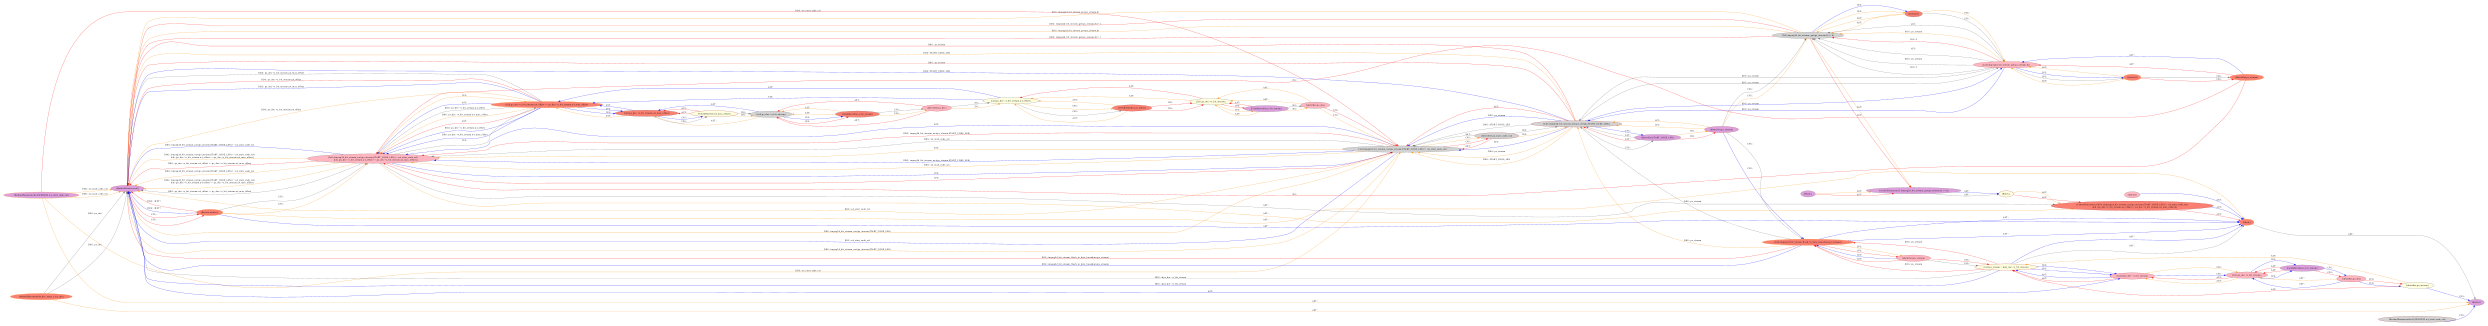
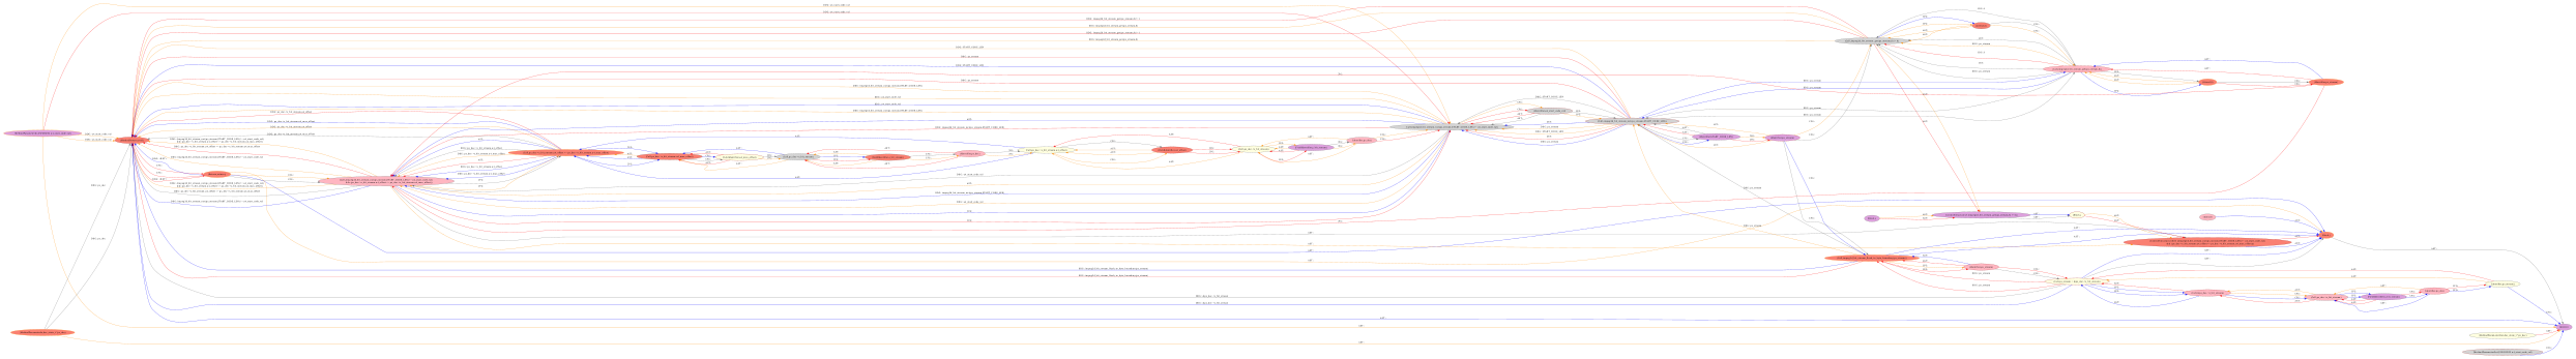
  digraph {
    fontname="PT Serif"
    rankdir=LR
    node [color=gray40 fillcolor=salmon fontname="PT Serif" style=filled]
    edge [color=darkorange fontname="PT Serif"]
-   n1 [color=brown fillcolor=plum label="(MethodReturn,void)"]
+   n1 [color=brown label="(MethodReturn,void)"]
    n2 [color=darkorange label="(Return,return;)"]
    1000101 [fillcolor=plum]
    n4 [fillcolor=lightpink label="(Call,(impeg2d_bit_stream_nxt(ps_stream,START_CODE_LEN) != u4_start_code_val)\n        && (ps_dec->s_bit_stream.u4_offset <= ps_dec->s_bit_stream.u4_max_offset))"]
    n5 [color=darkorange label="(Block,)"]
    n6 [color=darkorange label="(MethodParameterIn,dec_state_t *ps_dec)"]
+   n7 [fillcolor=lightyellow label="(MethodParameterOut,dec_state_t *ps_dec)"]
    n8 [color=darkorange fillcolor=plum label="(MethodParameterIn,UWORD32 u4_start_code_val)"]
    n9 [fillcolor=lightgrey label="(Call,impeg2d_bit_stream_nxt(ps_stream,START_CODE_LEN) != u4_start_code_val)"]
    n10 [color=brown fillcolor=lightgrey label="(Identifier,u4_start_code_val)"]
    n11 [color=brown fillcolor=lightgrey label="(MethodParameterOut,UWORD32 u4_start_code_val)"]
    n12 [color=brown fillcolor=lightyellow label="(Block,)"]
    n13 [color=brown label="(ControlStructure,while ((impeg2d_bit_stream_nxt(ps_stream,START_CODE_LEN) != u4_start_code_val)\n        && (ps_dec->s_bit_stream.u4_offset <= ps_dec->s_bit_stream.u4_max_offset)))"]
    n14 [fillcolor=lightgrey label="(Call,impeg2d_bit_stream_get(ps_stream,8) != 0)"]
    n15 [label="(Literal,0)"]
    n16 [fillcolor=plum label="(ControlStructure,if (impeg2d_bit_stream_get(ps_stream,8) != 0))"]
    n17 [color=brown fillcolor=lightpink label="(Call,impeg2d_bit_stream_get(ps_stream,8))"]
    n18 [color=darkorange label="(Literal,8)"]
    n19 [color=brown fillcolor=lightgrey label="(Call,impeg2d_bit_stream_nxt(ps_stream,START_CODE_LEN))"]
    n20 [color=darkorange label="(Identifier,ps_stream)"]
    n21 [fillcolor=plum label="(Identifier,START_CODE_LEN)"]
    n22 [color=darkorange label="(Call,ps_dec->s_bit_stream.u4_offset <= ps_dec->s_bit_stream.u4_max_offset)"]
    n23 [fillcolor=plum label="(Block,)"]
    n24 [color=brown fillcolor=lightpink label="(Call,&ps_dec->s_bit_stream)"]
    n25 [fillcolor=lightpink label="(Call,ps_dec->s_bit_stream)"]
    n26 [color=brown fillcolor=lightyellow label="(Call,ps_stream = &ps_dec->s_bit_stream)"]
    n27 [fillcolor=plum label="(FieldIdentifier,s_bit_stream)"]
    n28 [color=darkorange label="(Call,impeg2d_bit_stream_flush_to_byte_boundary(ps_stream))"]
    n29 [color=brown fillcolor=lightpink label="(Identifier,ps_dec)"]
    n30 [fillcolor=lightyellow label="(Identifier,ps_stream)"]
    n31 [color=brown fillcolor=lightpink label="(Identifier,ps_stream)"]
    n32 [label="(Call,ps_dec->s_bit_stream.u4_max_offset)"]
    n33 [color=brown fillcolor=plum label="(Identifier,ps_stream)"]
    n34 [color=brown fillcolor=lightyellow label="(FieldIdentifier,u4_max_offset)"]
    n35 [fillcolor=lightyellow label="(Call,ps_dec->s_bit_stream.u4_offset)"]
    n36 [color=brown label="(FieldIdentifier,u4_offset)"]
    n37 [fillcolor=lightyellow label="(Call,ps_dec->s_bit_stream)"]
    n38 [fillcolor=plum label="(FieldIdentifier,s_bit_stream)"]
    n39 [fillcolor=lightpink label="(Identifier,ps_dec)"]
    n40 [fillcolor=lightgrey label="(Call,ps_dec->s_bit_stream)"]
    n41 [label="(FieldIdentifier,s_bit_stream)"]
    n42 [color=brown fillcolor=lightpink label="(Identifier,ps_dec)"]
    1000105 [fillcolor=lightpink]
    n1 -> n2 [color=red label="CFG: "]
    n1 -> n2 [color=red label="CFG: "]
-   n1 -> n24 [color=blue label="AST: "]
+   n1 -> 1000101 [color=blue label="AST: "]
    n2 -> n1 [color=red label="DDG: <RET>"]
    n2 -> n1 [color=blue label="DDG: <RET>"]
    n2 -> n4 [color=gray40 label="CFG: "]
    n2 -> n4 [label="CFG: "]
    n2 -> n5 [color=blue label="AST: "]
    n2 -> n5 [label="AST: "]
    n4 -> n1 [color=blue label="DDG: impeg2d_bit_stream_nxt(ps_stream,START_CODE_LEN) != u4_start_code_val"]
    n4 -> n1 [label="DDG: (impeg2d_bit_stream_nxt(ps_stream,START_CODE_LEN) != u4_start_code_val)\n        && (ps_dec->s_bit_stream.u4_offset <= ps_dec->s_bit_stream.u4_max_offset)"]
    n4 -> n1 [color=red label="DDG: ps_dec->s_bit_stream.u4_offset <= ps_dec->s_bit_stream.u4_max_offset"]
    n4 -> n1 [label="DDG: impeg2d_bit_stream_nxt(ps_stream,START_CODE_LEN) != u4_start_code_val"]
    n4 -> n1 [label="DDG: (impeg2d_bit_stream_nxt(ps_stream,START_CODE_LEN) != u4_start_code_val)\n        && (ps_dec->s_bit_stream.u4_offset <= ps_dec->s_bit_stream.u4_max_offset)"]
    n4 -> n1 [color=gray40 label="DDG: ps_dec->s_bit_stream.u4_offset <= ps_dec->s_bit_stream.u4_max_offset"]
    n4 -> n9 [color=blue label="CFG: "]
    n4 -> n9 [color=red label="CFG: "]
    n4 -> n13 [color=gray40 label="AST: "]
    n4 -> n13 [label="AST: "]
    n4 -> n22 [color=gray40 label="CFG: "]
    n4 -> n22 [label="CFG: "]
    n5 -> 1000101 [color=gray40 label="AST: "]
    n6 -> n1 [color=gray40 label="DDG: ps_dec"]
    n6 -> n1 [color=gray40 label="DDG: ps_dec"]
    n6 -> 1000101 [label="AST: "]
+   n7 -> 1000101 [color=red label="AST: "]
    n8 -> n1 [label="DDG: u4_start_code_val"]
    n8 -> n1 [label="DDG: u4_start_code_val"]
    n8 -> 1000101 [label="AST: "]
    n8 -> n9 [label="DDG: u4_start_code_val"]
    n8 -> n9 [color=red label="DDG: u4_start_code_val"]
    n9 -> n1 [label="DDG: impeg2d_bit_stream_nxt(ps_stream,START_CODE_LEN)"]
    n9 -> n1 [label="DDG: u4_start_code_val"]
    n9 -> n1 [label="DDG: impeg2d_bit_stream_nxt(ps_stream,START_CODE_LEN)"]
    n9 -> n1 [color=blue label="DDG: u4_start_code_val"]
    n9 -> n4 [color=blue label="AST: "]
    n9 -> n4 [color=red label="DDG: impeg2d_bit_stream_nxt(ps_stream,START_CODE_LEN)"]
    n9 -> n4 [color=gray40 label="DDG: u4_start_code_val"]
    n9 -> n4 [label="AST: "]
    n9 -> n4 [color=blue label="DDG: impeg2d_bit_stream_nxt(ps_stream,START_CODE_LEN)"]
    n9 -> n4 [label="DDG: u4_start_code_val"]
    n9 -> n10 [label="CFG: "]
    n9 -> n10 [color=red label="CFG: "]
    n10 -> n9 [color=red label="AST: "]
    n10 -> n9 [color=gray40 label="AST: "]
    n10 -> n19 [label="CFG: "]
    n10 -> n19 [color=gray40 label="CFG: "]
    n11 -> 1000101 [color=blue label="CFG: "]
    n12 -> n13 [color=red label="AST: "]
    n12 -> n13 [label="AST: "]
    n13 -> n5 [color=blue label="AST: "]
    n13 -> n5 [color=red label="AST: "]
    n14 -> n1 [color=red label="DDG: impeg2d_bit_stream_get(ps_stream,8) != 0"]
    n14 -> n1 [label="DDG: impeg2d_bit_stream_get(ps_stream,8)"]
    n14 -> n1 [color=red label="DDG: impeg2d_bit_stream_get(ps_stream,8) != 0"]
    n14 -> n1 [label="DDG: impeg2d_bit_stream_get(ps_stream,8)"]
    n14 -> n15 [color=blue label="CFG: "]
    n14 -> n15 [label="CFG: "]
    n14 -> n16 [label="AST: "]
    n14 -> n16 [color=red label="AST: "]
    n15 -> n14 [label="AST: "]
    n15 -> n14 [label="AST: "]
    n15 -> n17 [color=gray40 label="CFG: "]
    n15 -> n17 [label="CFG: "]
    n16 -> n12 [color=blue label="AST: "]
    n16 -> n12 [color=gray40 label="AST: "]
    n17 -> n14 [color=gray40 label="AST: "]
    n17 -> n14 [label="DDG: ps_stream"]
    n17 -> n14 [color=red label="DDG: 8"]
    n17 -> n14 [color=gray40 label="AST: "]
    n17 -> n14 [color=gray40 label="DDG: ps_stream"]
    n17 -> n14 [color=gray40 label="DDG: 8"]
    n17 -> n18 [color=blue label="CFG: "]
    n17 -> n18 [color=gray40 label="CFG: "]
    n17 -> n19 [color=blue label="DDG: ps_stream"]
    n17 -> n19 [color=gray40 label="DDG: ps_stream"]
    n18 -> n17 [label="AST: "]
    n18 -> n17 [label="AST: "]
    n18 -> n20 [color=red label="CFG: "]
    n18 -> n20 [color=gray40 label="CFG: "]
    n19 -> n1 [color=red label="DDG: ps_stream"]
    n19 -> n1 [label="DDG: START_CODE_LEN"]
    n19 -> n1 [color=red label="DDG: ps_stream"]
    n19 -> n1 [color=blue label="DDG: START_CODE_LEN"]
    n19 -> n9 [color=blue label="AST: "]
    n19 -> n9 [label="DDG: ps_stream"]
    n19 -> n9 [label="DDG: START_CODE_LEN"]
    n19 -> n9 [color=red label="AST: "]
    n19 -> n9 [color=blue label="DDG: ps_stream"]
    n19 -> n9 [color=gray40 label="DDG: START_CODE_LEN"]
    n19 -> n17 [color=blue label="DDG: ps_stream"]
    n19 -> n17 [color=gray40 label="DDG: ps_stream"]
    n19 -> n21 [color=gray40 label="CFG: "]
    n19 -> n21 [color=blue label="CFG: "]
    n20 -> n4 [color=red label="CFG: "]
    n20 -> n4 [color=red label="CFG: "]
    n20 -> n17 [color=blue label="AST: "]
    n20 -> n17 [color=red label="AST: "]
    n21 -> n19 [color=gray40 label="AST: "]
    n21 -> n19 [color=red label="AST: "]
    n21 -> n33 [label="CFG: "]
    n21 -> n33 [color=red label="CFG: "]
    n22 -> n1 [color=blue label="DDG: ps_dec->s_bit_stream.u4_max_offset"]
    n22 -> n1 [label="DDG: ps_dec->s_bit_stream.u4_offset"]
    n22 -> n1 [color=gray40 label="DDG: ps_dec->s_bit_stream.u4_max_offset"]
    n22 -> n1 [color=red label="DDG: ps_dec->s_bit_stream.u4_offset"]
    n22 -> n4 [color=blue label="AST: "]
    n22 -> n4 [color=gray40 label="DDG: ps_dec->s_bit_stream.u4_offset"]
    n22 -> n4 [label="DDG: ps_dec->s_bit_stream.u4_max_offset"]
    n22 -> n4 [color=red label="AST: "]
    n22 -> n4 [color=blue label="DDG: ps_dec->s_bit_stream.u4_offset"]
    n22 -> n4 [color=blue label="DDG: ps_dec->s_bit_stream.u4_max_offset"]
    n22 -> n32 [color=blue label="CFG: "]
    n22 -> n32 [color=blue label="CFG: "]
    n23 -> n16 [label="AST: "]
    n23 -> n16 [color=red label="AST: "]
    n24 -> n25 [label="CFG: "]
    n24 -> n25 [color=blue label="CFG: "]
    n24 -> n26 [color=blue label="AST: "]
    n24 -> n26 [color=red label="AST: "]
    n25 -> n24 [color=red label="AST: "]
    n25 -> n24 [label="AST: "]
    n25 -> n27 [color=blue label="CFG: "]
    n25 -> n27 [color=blue label="CFG: "]
    n26 -> n1 [color=blue label="DDG: &ps_dec->s_bit_stream"]
    n26 -> n1 [color=gray40 label="DDG: &ps_dec->s_bit_stream"]
    n26 -> n5 [color=gray40 label="AST: "]
    n26 -> n5 [color=blue label="AST: "]
    n26 -> n24 [color=blue label="CFG: "]
    n26 -> n24 [color=blue label="CFG: "]
    n26 -> n28 [color=red label="DDG: ps_stream"]
    n26 -> n28 [color=red label="DDG: ps_stream"]
    n27 -> n25 [color=red label="AST: "]
    n27 -> n25 [color=red label="AST: "]
    n27 -> n29 [color=red label="CFG: "]
    n27 -> n29 [color=blue label="CFG: "]
    n28 -> n1 [color=blue label="DDG: impeg2d_bit_stream_flush_to_byte_boundary(ps_stream)"]
    n28 -> n1 [color=red label="DDG: impeg2d_bit_stream_flush_to_byte_boundary(ps_stream)"]
    n28 -> n5 [color=blue label="AST: "]
    n28 -> n5 [color=blue label="AST: "]
    n28 -> n19 [label="DDG: ps_stream"]
    n28 -> n19 [color=gray40 label="DDG: ps_stream"]
    n28 -> n31 [label="CFG: "]
    n28 -> n31 [color=red label="CFG: "]
    n29 -> n25 [color=blue label="AST: "]
    n29 -> n25 [label="AST: "]
    n29 -> n30 [color=red label="CFG: "]
    n29 -> n30 [color=blue label="CFG: "]
    n30 -> 1000101 [color=blue label="CFG: "]
    n30 -> n26 [color=red label="AST: "]
    n30 -> n26 [label="AST: "]
    n31 -> n26 [color=gray40 label="CFG: "]
    n31 -> n26 [color=red label="CFG: "]
    n31 -> n28 [color=blue label="AST: "]
    n31 -> n28 [color=red label="AST: "]
    n32 -> n22 [label="AST: "]
    n32 -> n22 [color=blue label="AST: "]
    n32 -> n34 [color=blue label="CFG: "]
    n32 -> n34 [color=gray40 label="CFG: "]
    n33 -> n14 [label="CFG: "]
    n33 -> n14 [color=gray40 label="CFG: "]
    n33 -> n19 [label="AST: "]
    n33 -> n19 [label="AST: "]
    n33 -> n28 [color=blue label="CFG: "]
    n33 -> n28 [color=gray40 label="CFG: "]
    n34 -> n32 [color=red label="AST: "]
    n34 -> n32 [color=red label="AST: "]
    n34 -> n40 [label="CFG: "]
    n34 -> n40 [color=gray40 label="CFG: "]
    n35 -> n22 [color=blue label="AST: "]
    n35 -> n22 [color=blue label="AST: "]
    n35 -> n36 [label="CFG: "]
    n35 -> n36 [color=gray40 label="CFG: "]
    n36 -> n35 [label="AST: "]
    n36 -> n35 [label="AST: "]
    n36 -> n37 [color=red label="CFG: "]
    n36 -> n37 [color=red label="CFG: "]
    n37 -> n35 [color=red label="AST: "]
    n37 -> n35 [label="AST: "]
    n37 -> n38 [color=red label="CFG: "]
    n37 -> n38 [label="CFG: "]
    n38 -> n37 [label="AST: "]
    n38 -> n37 [color=red label="AST: "]
    n38 -> n39 [color=gray40 label="CFG: "]
    n38 -> n39 [label="CFG: "]
    n39 -> n9 [label="CFG: "]
    n39 -> n9 [color=red label="CFG: "]
    n39 -> n37 [label="AST: "]
    n39 -> n37 [label="AST: "]
    n40 -> n32 [color=blue label="AST: "]
    n40 -> n32 [label="AST: "]
    n40 -> n41 [color=blue label="CFG: "]
    n40 -> n41 [color=red label="CFG: "]
    n41 -> n40 [label="AST: "]
    n41 -> n40 [label="AST: "]
    n41 -> n42 [label="CFG: "]
    n41 -> n42 [color=gray40 label="CFG: "]
    n42 -> n35 [color=gray40 label="CFG: "]
    n42 -> n35 [label="CFG: "]
    n42 -> n40 [color=red label="AST: "]
    n42 -> n40 [color=red label="AST: "]
    1000105 -> n5 [color=blue label="AST: "]
  }
